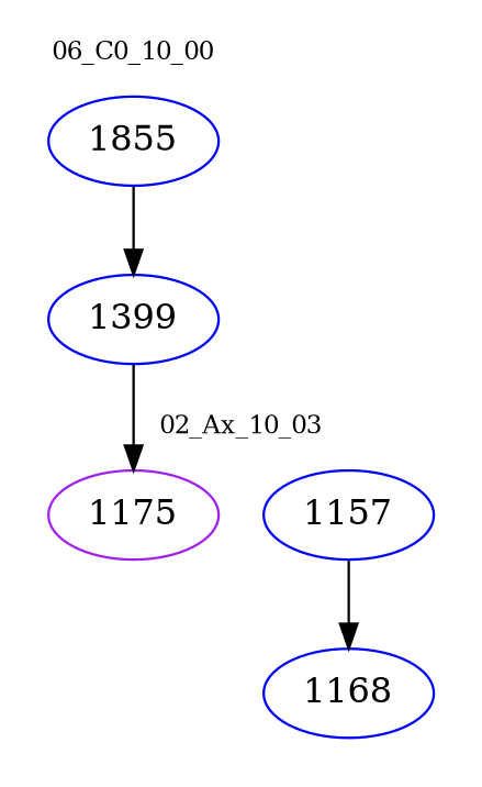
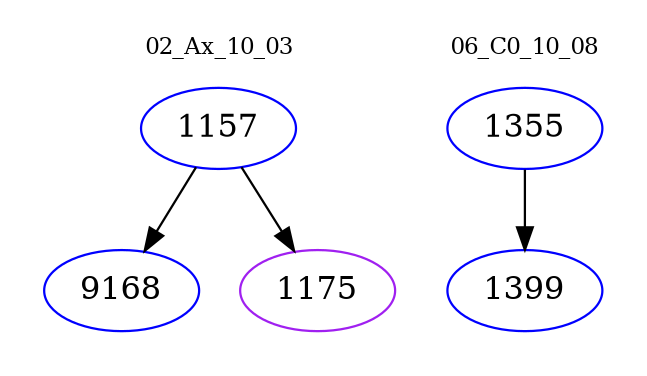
  digraph {
    node [color=blue]
    edge [color=black]
    n1 [label=1157]
-   n2 [label=1168]
+   n2 [label=9168]
    n3 [color=purple label=1175]
-   n4 [label=1855]
+   n4 [label=1355]
    n5 [label=1399]
    subgraph cluster_1 {
      color=white
      fontsize=10
      label="02_Ax_10_03"
      n1
      n2
      n3
    }
    subgraph cluster_2 {
      color=white
      fontsize=10
-     label="06_C0_10_00"
+     label="06_C0_10_08"
      n4
      n5
    }
    n1 -> n2
-   n5 -> n3
+   n1 -> n3
    n4 -> n5
  }
